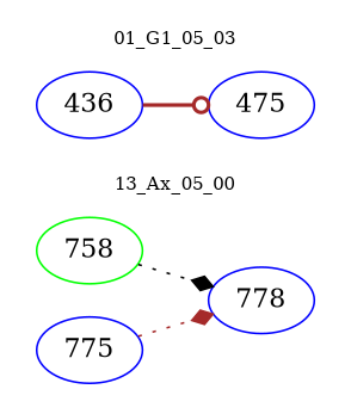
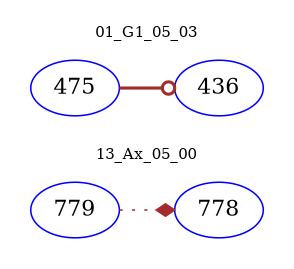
  digraph {
    rankdir=LR
    node [color=blue]
    edge [arrowhead=diamond color=brown style=dotted]
-   n1 [color=green label=758]
    n2 [label=778]
-   n3 [label=775]
+   n3 [label=779]
    n4 [label=436]
    n5 [label=475]
    subgraph cluster_1 {
      color=white
      fontsize=10
      label="13_Ax_05_00"
-     n1
      n2
      n3
    }
    subgraph cluster_2 {
      color=white
      fontsize=10
      label="01_G1_05_03"
      n4
      n5
    }
-   n1 -> n2 [color=black]
    n3 -> n2
-   n4 -> n5 [arrowhead=odot style=bold]
+   n5 -> n4 [arrowhead=odot style=bold]
  }
